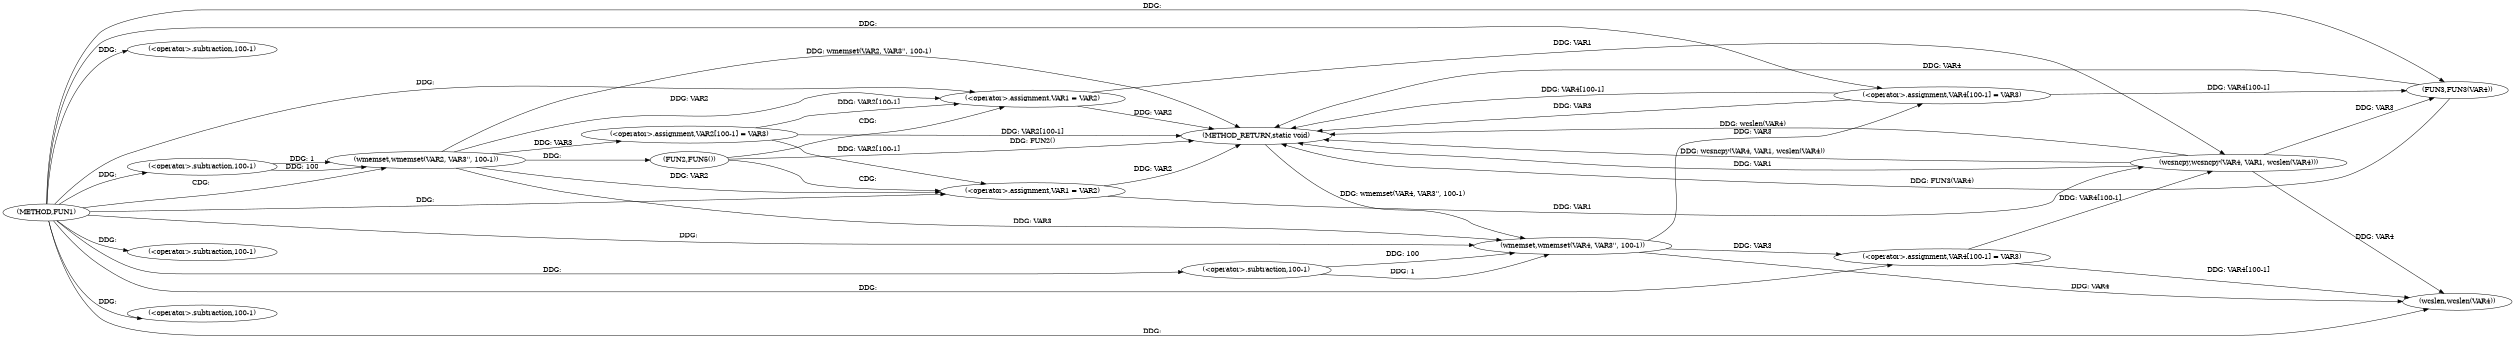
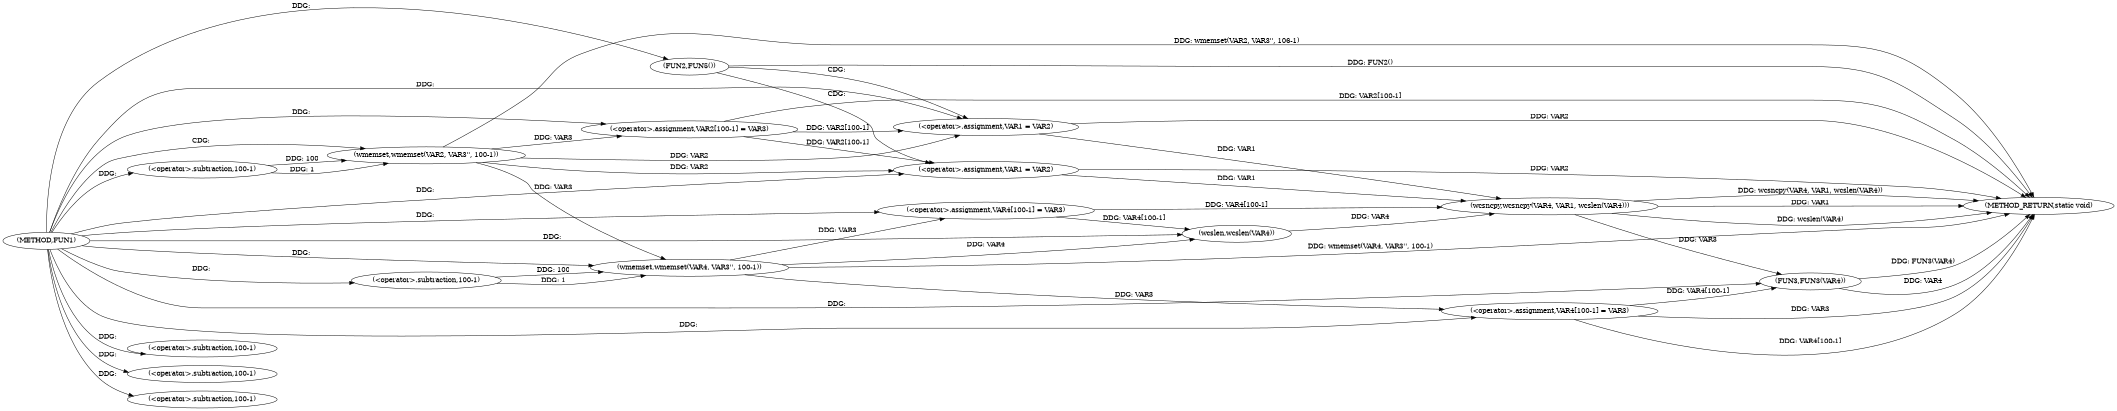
  digraph {
    rankdir=LR
    n1 [label="(METHOD,FUN1)"]
    n2 [label="(wmemset,wmemset(VAR2, VAR3'', 100-1))"]
    n3 [label="(<operator>.subtraction,100-1)"]
    n4 [label="(<operator>.assignment,VAR2[100-1] = VAR3)"]
    n5 [label="(<operator>.subtraction,100-1)"]
    n6 [label="(FUN2,FUN5())"]
    n7 [label="(<operator>.assignment,VAR1 = VAR2)"]
    n8 [label="(<operator>.assignment,VAR1 = VAR2)"]
    n9 [label="(wmemset,wmemset(VAR4, VAR3'', 100-1))"]
    n10 [label="(<operator>.subtraction,100-1)"]
    n11 [label="(<operator>.assignment,VAR4[100-1] = VAR3)"]
    n12 [label="(<operator>.subtraction,100-1)"]
    n13 [label="(wcslen,wcslen(VAR4))"]
    n14 [label="(<operator>.assignment,VAR4[100-1] = VAR3)"]
    n15 [label="(<operator>.subtraction,100-1)"]
    n16 [label="(FUN3,FUN3(VAR4))"]
    n17 [label="(METHOD_RETURN,static void)"]
    n18 [label="(wcsncpy,wcsncpy(VAR4, VAR1, wcslen(VAR4)))"]
    n1 -> n2 [label="CDG: "]
    n1 -> n3 [label="DDG: "]
+   n1 -> n4 [label="DDG: "]
    n1 -> n5 [label="DDG: "]
-   n2 -> n6 [label="DDG: "]
+   n1 -> n6 [label="DDG: "]
    n1 -> n7 [label="DDG: "]
    n1 -> n8 [label="DDG: "]
    n1 -> n9 [label="DDG: "]
    n1 -> n10 [label="DDG: "]
    n1 -> n11 [label="DDG: "]
    n1 -> n12 [label="DDG: "]
    n1 -> n13 [label="DDG: "]
    n1 -> n14 [label="DDG: "]
    n1 -> n15 [label="DDG: "]
    n1 -> n16 [label="DDG: "]
    n2 -> n4 [label="DDG: VAR3"]
    n2 -> n7 [label="DDG: VAR2"]
    n2 -> n8 [label="DDG: VAR2"]
    n2 -> n9 [label="DDG: VAR3"]
-   n2 -> n17 [label="DDG: wmemset(VAR2, VAR3'', 100-1)"]
+   n2 -> n17 [label="DDG: wmemset(VAR2, VAR3'', 106-1)"]
    n3 -> n2 [label="DDG: 100"]
    n3 -> n2 [label="DDG: 1"]
    n4 -> n7 [label="DDG: VAR2[100-1]"]
    n4 -> n8 [label="DDG: VAR2[100-1]"]
    n4 -> n17 [label="DDG: VAR2[100-1]"]
    n6 -> n7 [label="CDG: "]
    n6 -> n8 [label="CDG: "]
    n6 -> n17 [label="DDG: FUN2()"]
    n7 -> n17 [label="DDG: VAR2"]
    n7 -> n18 [label="DDG: VAR1"]
    n8 -> n17 [label="DDG: VAR2"]
    n8 -> n18 [label="DDG: VAR1"]
    n9 -> n11 [label="DDG: VAR3"]
    n9 -> n13 [label="DDG: VAR4"]
    n9 -> n14 [label="DDG: VAR3"]
-   n17 -> n9 [label="DDG: wmemset(VAR4, VAR3'', 100-1)"]
+   n9 -> n17 [label="DDG: wmemset(VAR4, VAR3'', 100-1)"]
    n10 -> n9 [label="DDG: 100"]
    n10 -> n9 [label="DDG: 1"]
    n11 -> n13 [label="DDG: VAR4[100-1]"]
    n11 -> n18 [label="DDG: VAR4[100-1]"]
-   n18 -> n13 [label="DDG: VAR4"]
+   n13 -> n18 [label="DDG: VAR4"]
    n14 -> n16 [label="DDG: VAR4[100-1]"]
    n14 -> n17 [label="DDG: VAR3"]
    n14 -> n17 [label="DDG: VAR4[100-1]"]
    n16 -> n17 [label="DDG: FUN3(VAR4)"]
    n16 -> n17 [label="DDG: VAR4"]
    n18 -> n16 [label="DDG: VAR3"]
    n18 -> n17 [label="DDG: wcslen(VAR4)"]
    n18 -> n17 [label="DDG: wcsncpy(VAR4, VAR1, wcslen(VAR4))"]
    n18 -> n17 [label="DDG: VAR1"]
  }
